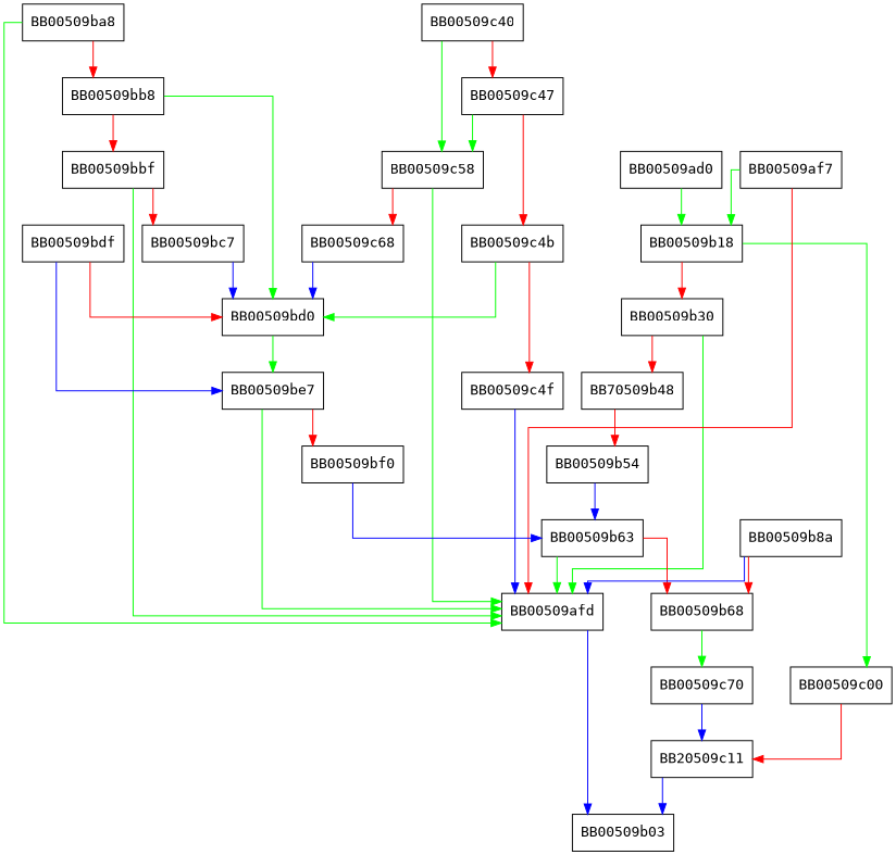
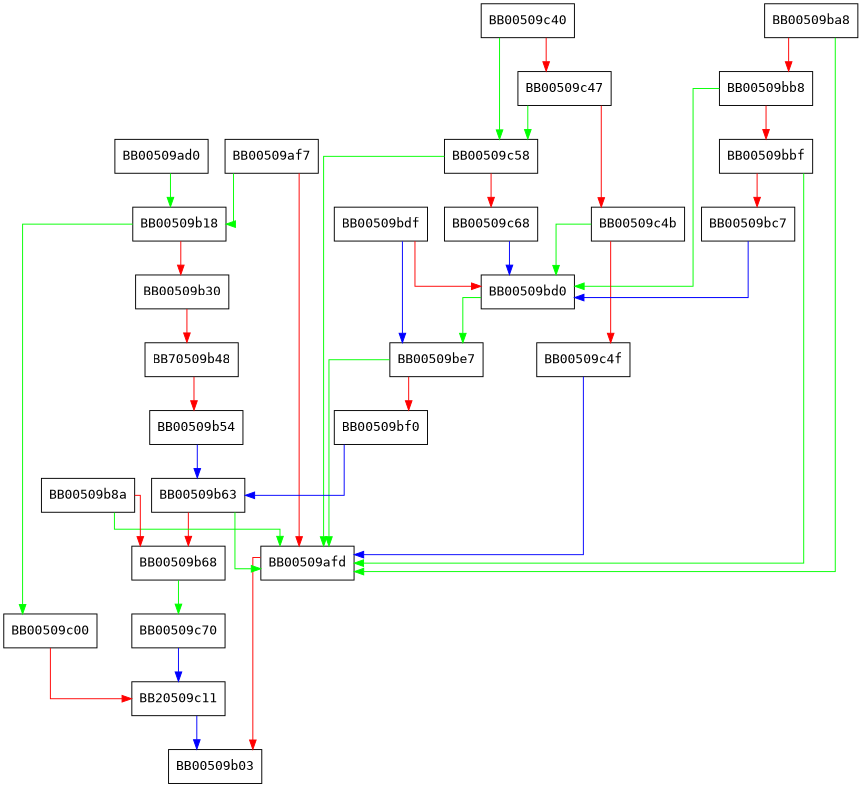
  digraph {
    fontname="DejaVu Sans Mono"
    splines=ortho
    node [fontname="DejaVu Sans Mono" shape=box]
    edge [color=red fontname="DejaVu Sans Mono"]
    BB00509ad0
    BB00509b18
    BB00509c00
    BB00509b30
    BB00509af7
    BB00509afd
    n7 [label=BB20509c11]
    n8 [label=BB70509b48]
    BB00509b03
    BB00509b54
    BB00509b63
    BB00509c40
    BB00509c58
    BB00509c47
    BB00509ba8
    BB00509bb8
    BB00509b68
    BB00509c70
    BB00509b8a
    BB00509c68
    BB00509c4b
    BB00509bd0
    BB00509bbf
    BB00509be7
    BB00509bc7
    BB00509bf0
    BB00509bdf
    BB00509c4f
    BB00509ad0 -> BB00509b18 [color=green]
    BB00509b18 -> BB00509c00 [color=green]
    BB00509b18 -> BB00509b30
    BB00509c00 -> n7
-   BB00509b30 -> BB00509afd [color=green]
    BB00509b30 -> n8
    BB00509af7 -> BB00509b18 [color=green]
    BB00509af7 -> BB00509afd
-   BB00509afd -> BB00509b03 [color=blue]
+   BB00509afd -> BB00509b03
    n7 -> BB00509b03 [color=blue]
    n8 -> BB00509b54
    BB00509b54 -> BB00509b63 [color=blue]
    BB00509b63 -> BB00509afd [color=green]
    BB00509b63 -> BB00509b68
    BB00509c40 -> BB00509c58 [color=green]
    BB00509c40 -> BB00509c47
    BB00509c58 -> BB00509afd [color=green]
    BB00509c58 -> BB00509c68
    BB00509c47 -> BB00509c58 [color=green]
    BB00509c47 -> BB00509c4b
    BB00509ba8 -> BB00509afd [color=green]
    BB00509ba8 -> BB00509bb8
    BB00509bb8 -> BB00509bd0 [color=green]
    BB00509bb8 -> BB00509bbf
    BB00509b68 -> BB00509c70 [color=green]
    BB00509c70 -> n7 [color=blue]
-   BB00509b8a -> BB00509afd [color=blue]
+   BB00509b8a -> BB00509afd [color=green]
    BB00509b8a -> BB00509b68
    BB00509c68 -> BB00509bd0 [color=blue]
    BB00509c4b -> BB00509bd0 [color=green]
    BB00509c4b -> BB00509c4f
    BB00509bd0 -> BB00509be7 [color=green]
    BB00509bbf -> BB00509afd [color=green]
    BB00509bbf -> BB00509bc7
    BB00509be7 -> BB00509afd [color=green]
    BB00509be7 -> BB00509bf0
    BB00509bc7 -> BB00509bd0 [color=blue]
    BB00509bf0 -> BB00509b63 [color=blue]
    BB00509bdf -> BB00509bd0
    BB00509bdf -> BB00509be7 [color=blue]
    BB00509c4f -> BB00509afd [color=blue]
  }
